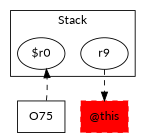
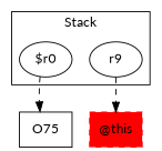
  digraph {
    fontname=Lato
    rankDir=LR
    node [fontname=Lato]
    edge [fontname=Lato style=dashed]
    "$r0"
    n2 [label=r9]
    O75 [shape=box]
    "@this" [color=red shape=box style="filled,dashed"]
    subgraph cluster_1 {
      label=Stack
      "$r0"
      n2
    }
-   O75 -> "$r0"
+   "$r0" -> O75
    n2 -> "@this"
  }
